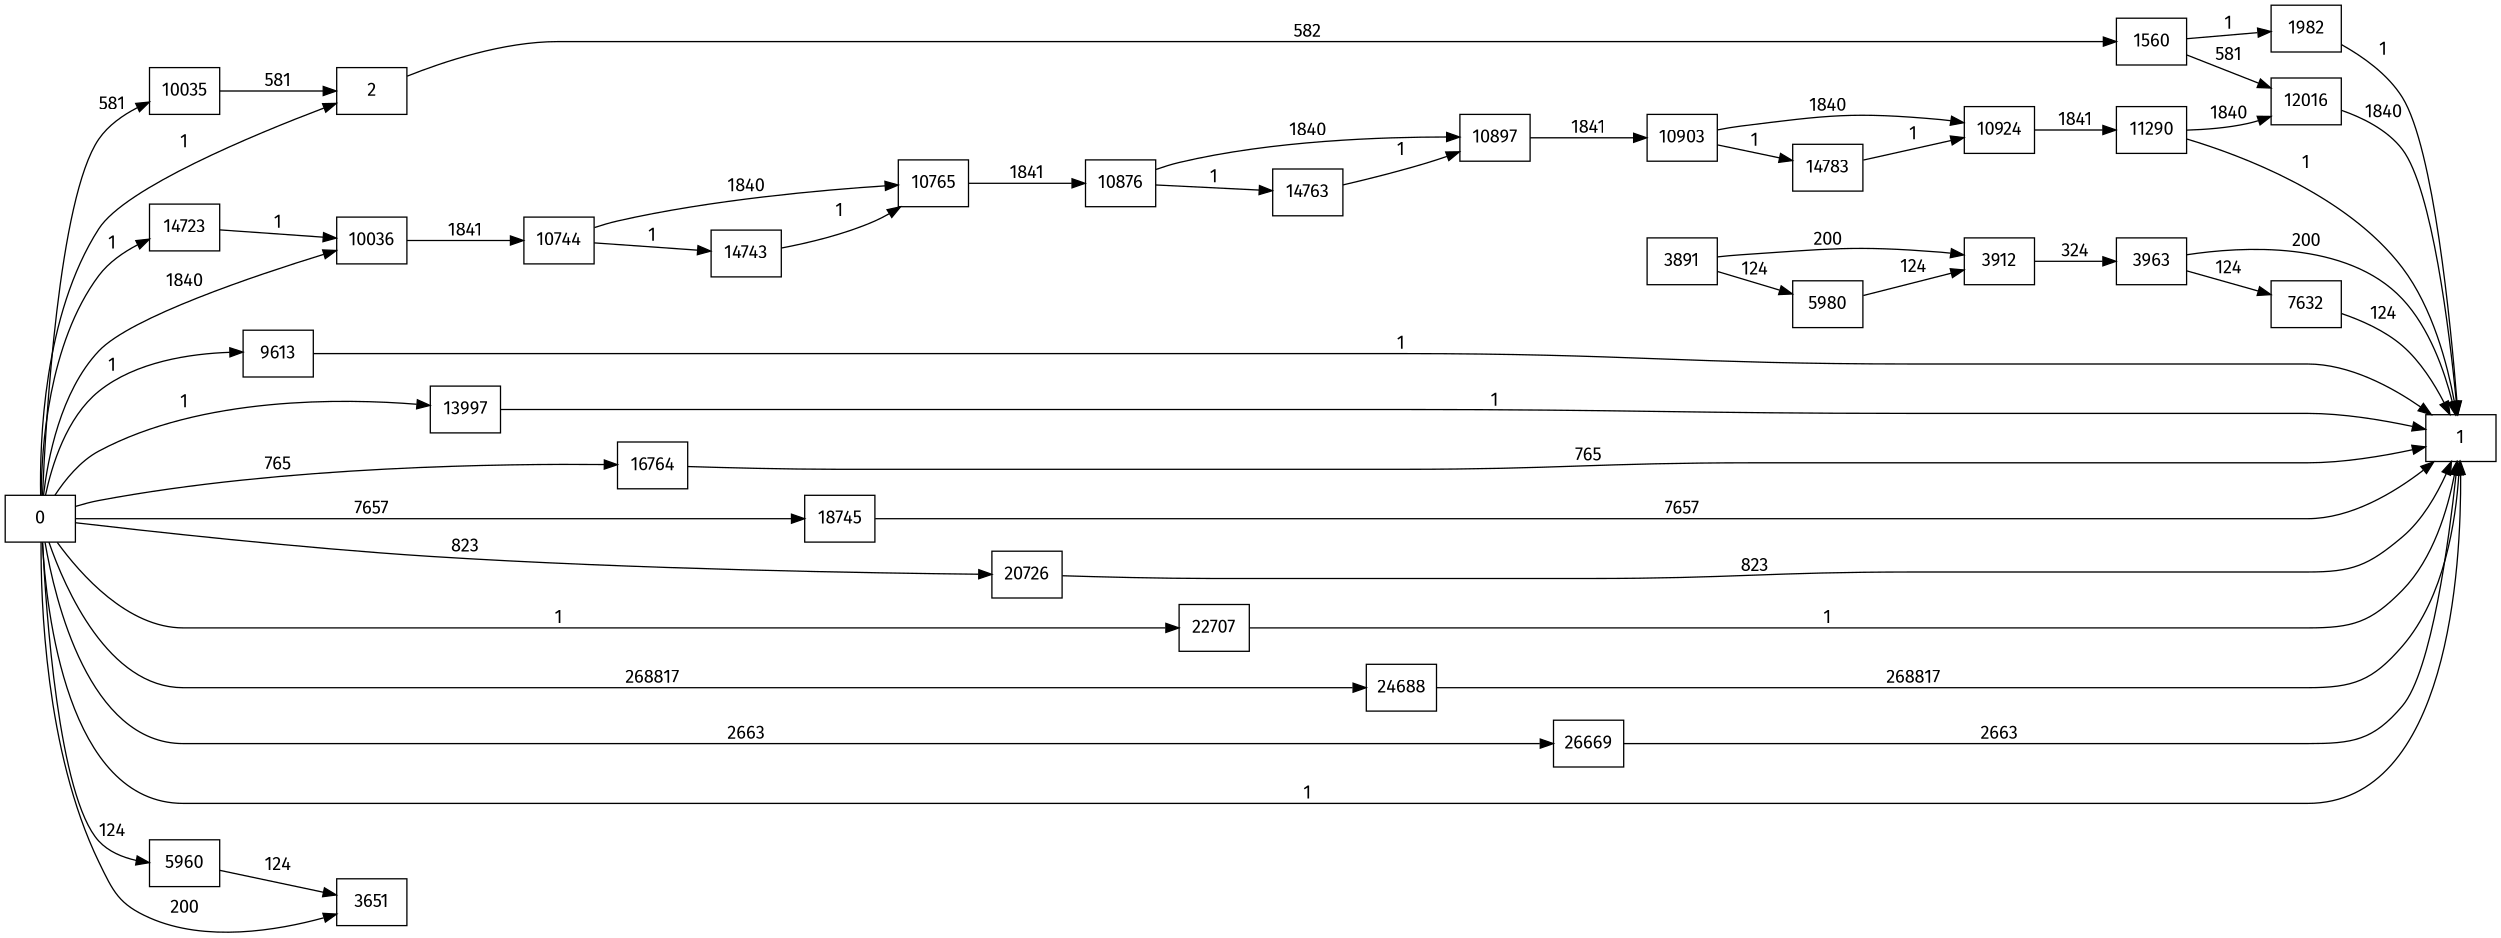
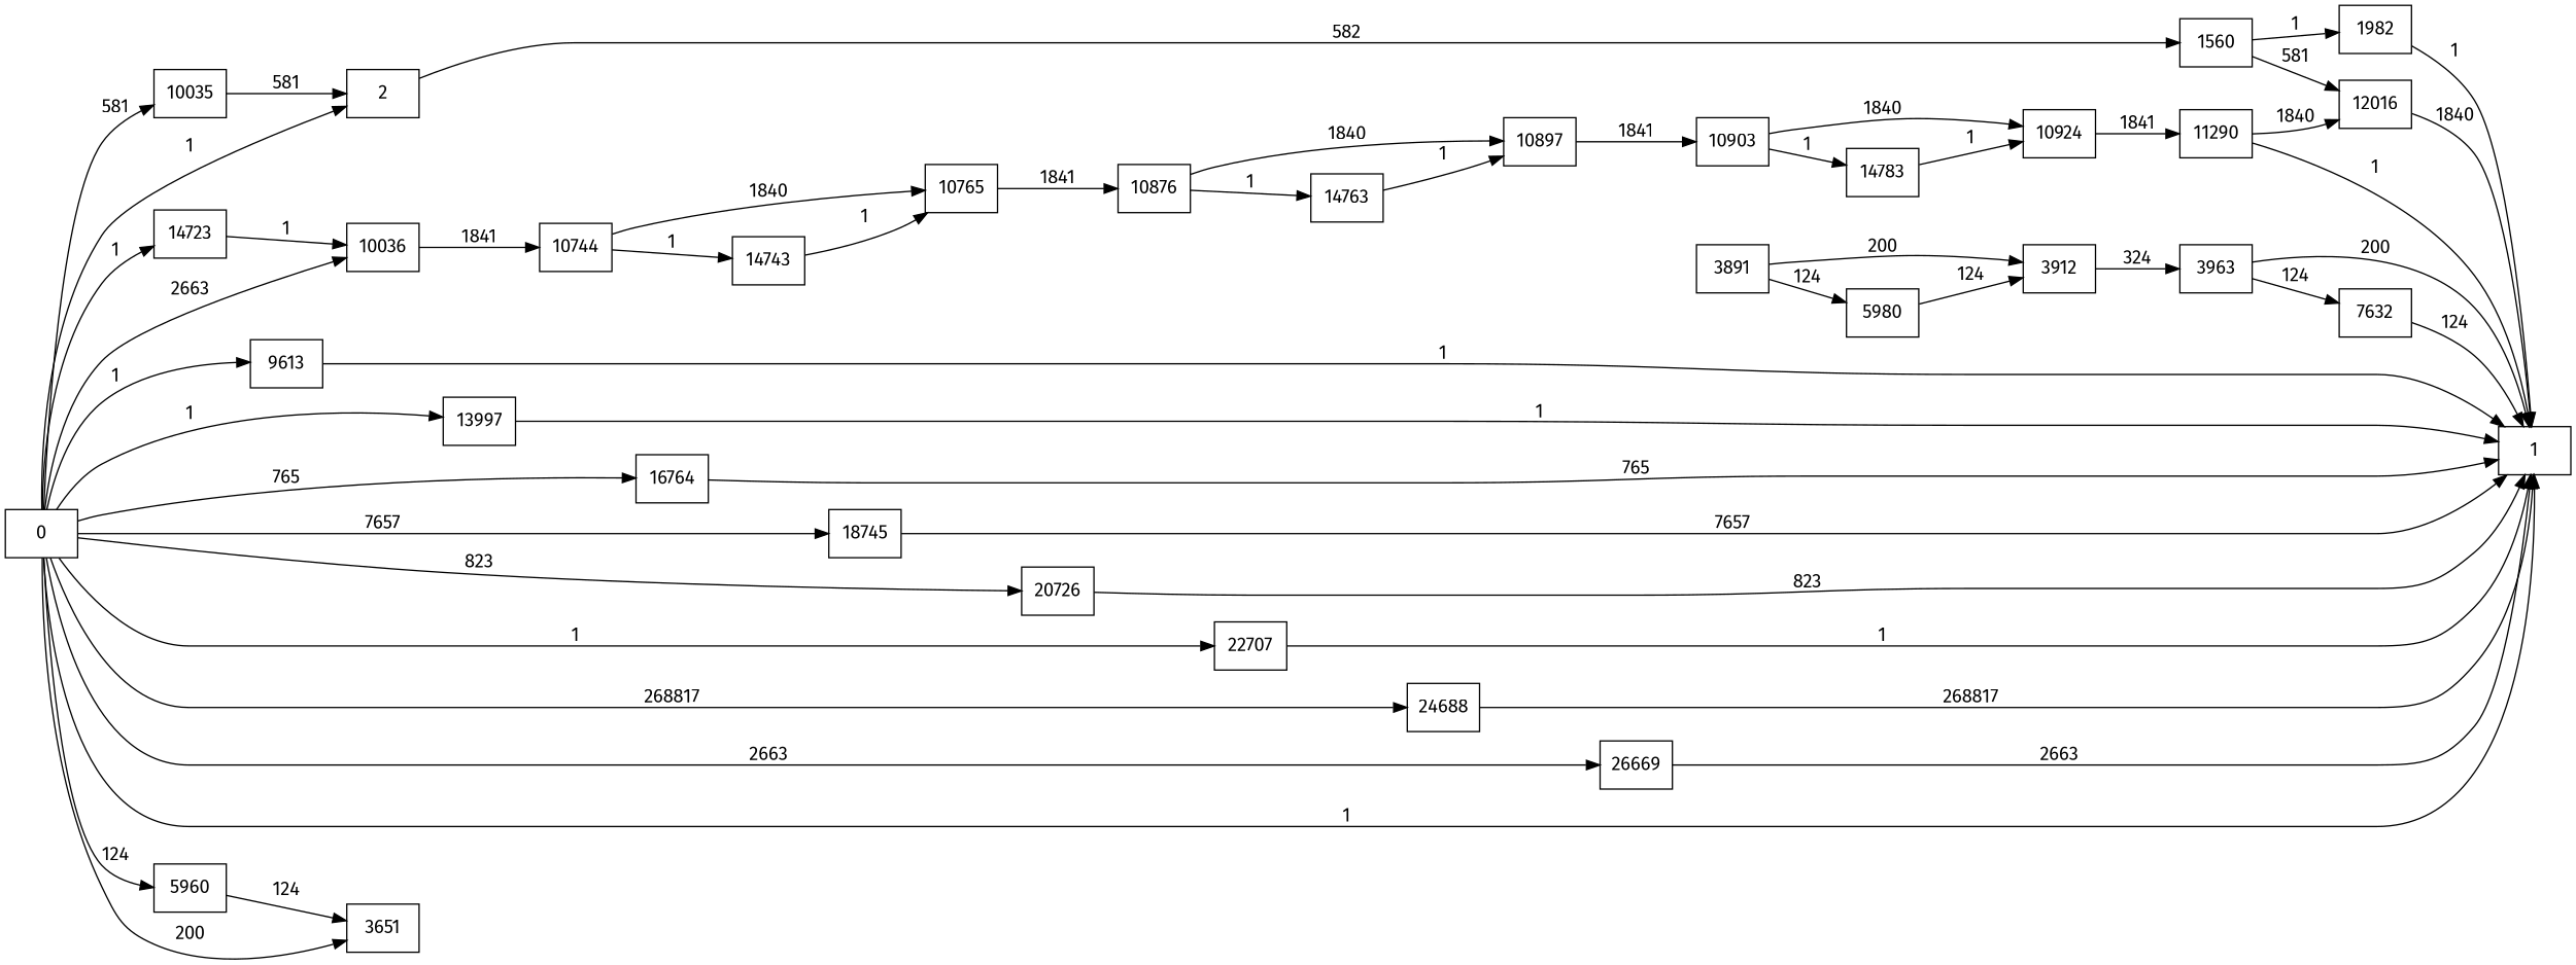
  digraph {
    fontname="Fira Sans"
    rankdir=LR
    node [fontname="Fira Sans" shape=rectangle]
    edge [fontname="Fira Sans"]
    2
    1560
    1982
    12016
    1
    3891
    3912
    5980
    3963
    7632
    5960
    3651
    9613
    10035
    10036
    10744
    10765
    14743
    10876
    10897
    14763
    10903
    10924
    14783
    11290
    13997
    14723
    16764
    18745
    20726
    22707
    24688
    26669
    0
    2 -> 1560 [label=582]
    1560 -> 1982 [label=1]
    1560 -> 12016 [label=581]
    1982 -> 1 [label=1]
    12016 -> 1 [label=1840]
    3891 -> 3912 [label=200]
    3891 -> 5980 [label=124]
    3912 -> 3963 [label=324]
    5980 -> 3912 [label=124]
    3963 -> 1 [label=200]
    3963 -> 7632 [label=124]
    7632 -> 1 [label=124]
    5960 -> 3651 [label=124]
    9613 -> 1 [label=1]
    10035 -> 2 [label=581]
    10036 -> 10744 [label=1841]
    10744 -> 10765 [label=1840]
    10744 -> 14743 [label=1]
    10765 -> 10876 [label=1841]
    14743 -> 10765 [label=1]
    10876 -> 10897 [label=1840]
    10876 -> 14763 [label=1]
    10897 -> 10903 [label=1841]
    14763 -> 10897 [label=1]
    10903 -> 10924 [label=1840]
    10903 -> 14783 [label=1]
    10924 -> 11290 [label=1841]
    14783 -> 10924 [label=1]
    11290 -> 12016 [label=1840]
    11290 -> 1 [label=1]
    13997 -> 1 [label=1]
    14723 -> 10036 [label=1]
    16764 -> 1 [label=765]
    18745 -> 1 [label=7657]
    20726 -> 1 [label=823]
    22707 -> 1 [label=1]
    24688 -> 1 [label=268817]
    26669 -> 1 [label=2663]
    0 -> 2 [label=1]
    0 -> 1 [label=1]
    0 -> 5960 [label=124]
    0 -> 3651 [label=200]
    0 -> 9613 [label=1]
    0 -> 10035 [label=581]
-   0 -> 10036 [label=1840]
+   0 -> 10036 [label=2663]
    0 -> 13997 [label=1]
    0 -> 14723 [label=1]
    0 -> 16764 [label=765]
    0 -> 18745 [label=7657]
    0 -> 20726 [label=823]
    0 -> 22707 [label=1]
    0 -> 24688 [label=268817]
    0 -> 26669 [label=2663]
  }
